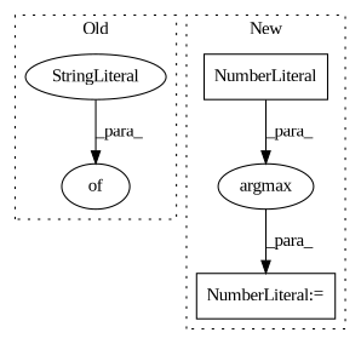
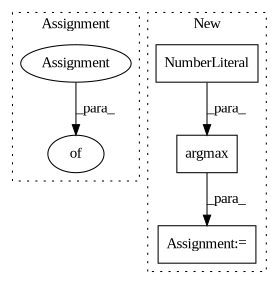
  digraph {
    fontname="Liberation Serif"
    node [a=32 fontname="Liberation Serif" l=1 shape=box]
    edge [fontname="Liberation Serif"]
    n1 [l="3,1" label=of s="5416,5506" shape=ellipse]
-   n2 [a=45 l=6 label=StringLiteral s=5419 shape=ellipse]
-   n3 [l="7,1" label=argmax s="6062,6076" shape=ellipse]
+   n2 [a=45 l=6 label=Assignment s=5419 shape=ellipse]
+   n3 [l="7,1" label=argmax s="6062,6076"]
    n4 [a=34 label=NumberLiteral s=6075]
-   n5 [a=7 label="NumberLiteral:=" s=6044]
+   n5 [a=7 label="Assignment:=" s=6044]
    subgraph cluster_1 {
-     label=Old
+     label=Assignment
      style=dotted
      n1
      n2
    }
    subgraph cluster_2 {
      label=New
      style=dotted
      n3
      n4
      n5
    }
    n2 -> n1 [label=_para_]
    n3 -> n5 [label=_para_]
    n4 -> n3 [label=_para_]
  }
